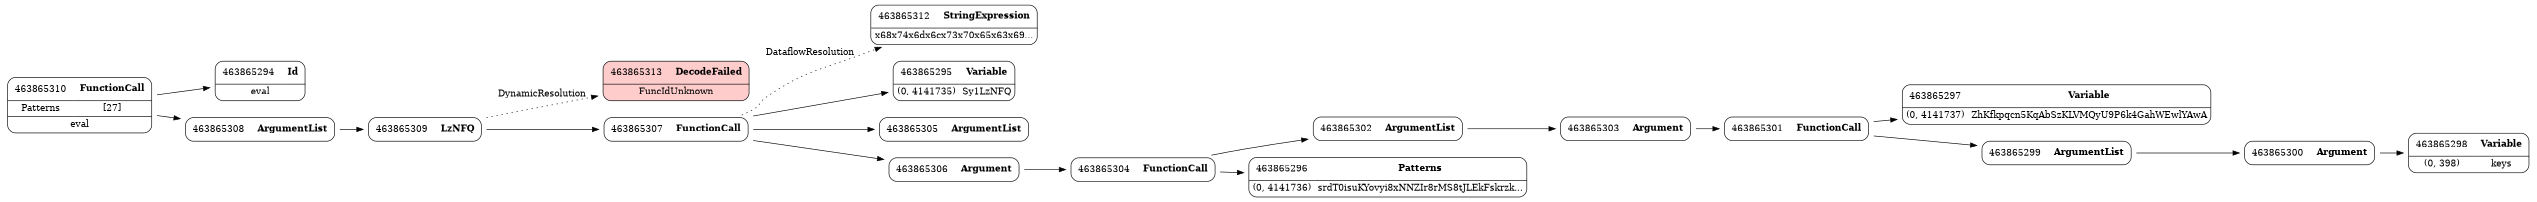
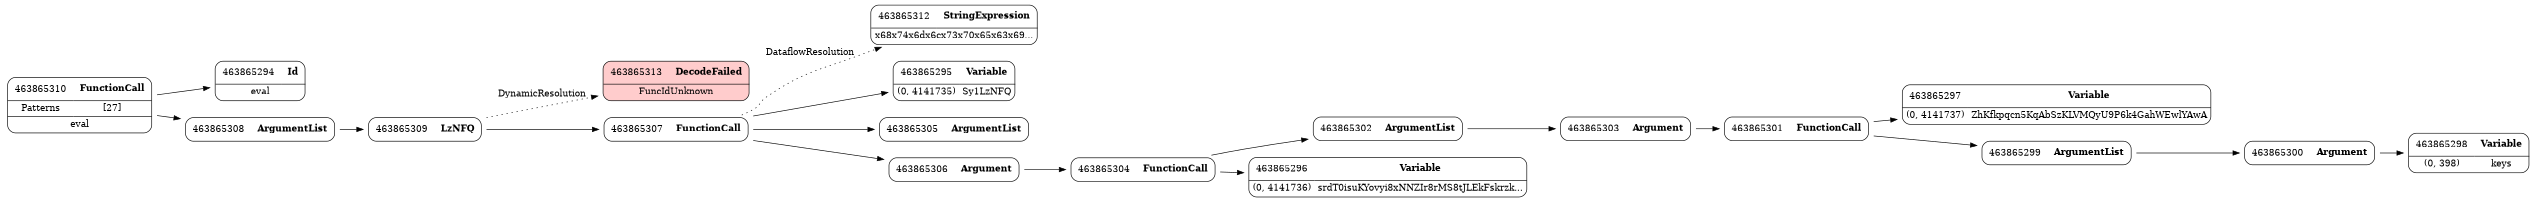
  digraph {
    fontname="DejaVu Serif"
    rankdir=LR
    node [fontname="DejaVu Serif" shape=none]
    edge [fontname="DejaVu Serif" weight=2]
    n1 [label=<<TABLE border='1' cellspacing='0' cellpadding='10' style='rounded' ><TR><TD border='0'>463865312</TD><TD border='0'><B>StringExpression</B></TD></TR><HR/><TR><TD border='0' cellpadding='5' colspan='2'>x68x74x6dx6cx73x70x65x63x69...</TD></TR></TABLE>>]
    n2 [label=<<TABLE border='1' cellspacing='0' cellpadding='10' style='rounded' bgcolor='#FFCCCC' ><TR><TD border='0'>463865313</TD><TD border='0'><B>DecodeFailed</B></TD></TR><HR/><TR><TD border='0' cellpadding='5' colspan='2'>FuncIdUnknown</TD></TR></TABLE>>]
    n3 [label=<<TABLE border='1' cellspacing='0' cellpadding='10' style='rounded' ><TR><TD border='0'>463865294</TD><TD border='0'><B>Id</B></TD></TR><HR/><TR><TD border='0' cellpadding='5' colspan='2'>eval</TD></TR></TABLE>>]
    n4 [label=<<TABLE border='1' cellspacing='0' cellpadding='10' style='rounded' ><TR><TD border='0'>463865295</TD><TD border='0'><B>Variable</B></TD></TR><HR/><TR><TD border='0' cellpadding='5'>(0, 4141735)</TD><TD border='0' cellpadding='5'>Sy1LzNFQ</TD></TR></TABLE>>]
    n5 [label=<<TABLE border='1' cellspacing='0' cellpadding='10' style='rounded' ><TR><TD border='0'>463865302</TD><TD border='0'><B>ArgumentList</B></TD></TR></TABLE>>]
    n6 [label=<<TABLE border='1' cellspacing='0' cellpadding='10' style='rounded' ><TR><TD border='0'>463865303</TD><TD border='0'><B>Argument</B></TD></TR></TABLE>>]
    n7 [label=<<TABLE border='1' cellspacing='0' cellpadding='10' style='rounded' ><TR><TD border='0'>463865301</TD><TD border='0'><B>FunctionCall</B></TD></TR></TABLE>>]
    n8 [label=<<TABLE border='1' cellspacing='0' cellpadding='10' style='rounded' ><TR><TD border='0'>463865297</TD><TD border='0'><B>Variable</B></TD></TR><HR/><TR><TD border='0' cellpadding='5'>(0, 4141737)</TD><TD border='0' cellpadding='5'>ZhKfkpqcn5KqAbSzKLVMQyU9P6k4GahWEwlYAwA</TD></TR></TABLE>>]
    n9 [label=<<TABLE border='1' cellspacing='0' cellpadding='10' style='rounded' ><TR><TD border='0'>463865299</TD><TD border='0'><B>ArgumentList</B></TD></TR></TABLE>>]
    n10 [label=<<TABLE border='1' cellspacing='0' cellpadding='10' style='rounded' ><TR><TD border='0'>463865300</TD><TD border='0'><B>Argument</B></TD></TR></TABLE>>]
    n11 [label=<<TABLE border='1' cellspacing='0' cellpadding='10' style='rounded' ><TR><TD border='0'>463865298</TD><TD border='0'><B>Variable</B></TD></TR><HR/><TR><TD border='0' cellpadding='5'>(0, 398)</TD><TD border='0' cellpadding='5'>keys</TD></TR></TABLE>>]
-   n12 [label=<<TABLE border='1' cellspacing='0' cellpadding='10' style='rounded' ><TR><TD border='0'>463865296</TD><TD border='0'><B>Patterns</B></TD></TR><HR/><TR><TD border='0' cellpadding='5'>(0, 4141736)</TD><TD border='0' cellpadding='5'>srdT0isuKYovyi8xNNZIr8rMS8tJLEkFskrzk...</TD></TR></TABLE>>]
+   n12 [label=<<TABLE border='1' cellspacing='0' cellpadding='10' style='rounded' ><TR><TD border='0'>463865296</TD><TD border='0'><B>Variable</B></TD></TR><HR/><TR><TD border='0' cellpadding='5'>(0, 4141736)</TD><TD border='0' cellpadding='5'>srdT0isuKYovyi8xNNZIr8rMS8tJLEkFskrzk...</TD></TR></TABLE>>]
    n13 [label=<<TABLE border='1' cellspacing='0' cellpadding='10' style='rounded' ><TR><TD border='0'>463865310</TD><TD border='0'><B>FunctionCall</B></TD></TR><HR/><TR><TD border='0' cellpadding='5'>Patterns</TD><TD border='0' cellpadding='5'>[27]</TD></TR><HR/><TR><TD border='0' cellpadding='5' colspan='2'>eval</TD></TR></TABLE>>]
    n14 [label=<<TABLE border='1' cellspacing='0' cellpadding='10' style='rounded' ><TR><TD border='0'>463865308</TD><TD border='0'><B>ArgumentList</B></TD></TR></TABLE>>]
    n15 [label=<<TABLE border='1' cellspacing='0' cellpadding='10' style='rounded' ><TR><TD border='0'>463865309</TD><TD border='0'><B>LzNFQ</B></TD></TR></TABLE>>]
    n16 [label=<<TABLE border='1' cellspacing='0' cellpadding='10' style='rounded' ><TR><TD border='0'>463865307</TD><TD border='0'><B>FunctionCall</B></TD></TR></TABLE>>]
    n17 [label=<<TABLE border='1' cellspacing='0' cellpadding='10' style='rounded' ><TR><TD border='0'>463865305</TD><TD border='0'><B>ArgumentList</B></TD></TR></TABLE>>]
    n18 [label=<<TABLE border='1' cellspacing='0' cellpadding='10' style='rounded' ><TR><TD border='0'>463865306</TD><TD border='0'><B>Argument</B></TD></TR></TABLE>>]
    n19 [label=<<TABLE border='1' cellspacing='0' cellpadding='10' style='rounded' ><TR><TD border='0'>463865304</TD><TD border='0'><B>FunctionCall</B></TD></TR></TABLE>>]
    n5 -> n6
    n6 -> n7
    n7 -> n8
    n7 -> n9
    n9 -> n10
    n10 -> n11
    n13 -> n3
    n13 -> n14
    n14 -> n15
    n15 -> n2 [label=DynamicResolution style=dotted weight=""]
    n15 -> n16
    n16 -> n1 [label=DataflowResolution style=dotted weight=""]
    n16 -> n4
    n16 -> n17
    n16 -> n18
    n18 -> n19
    n19 -> n5
    n19 -> n12
  }
